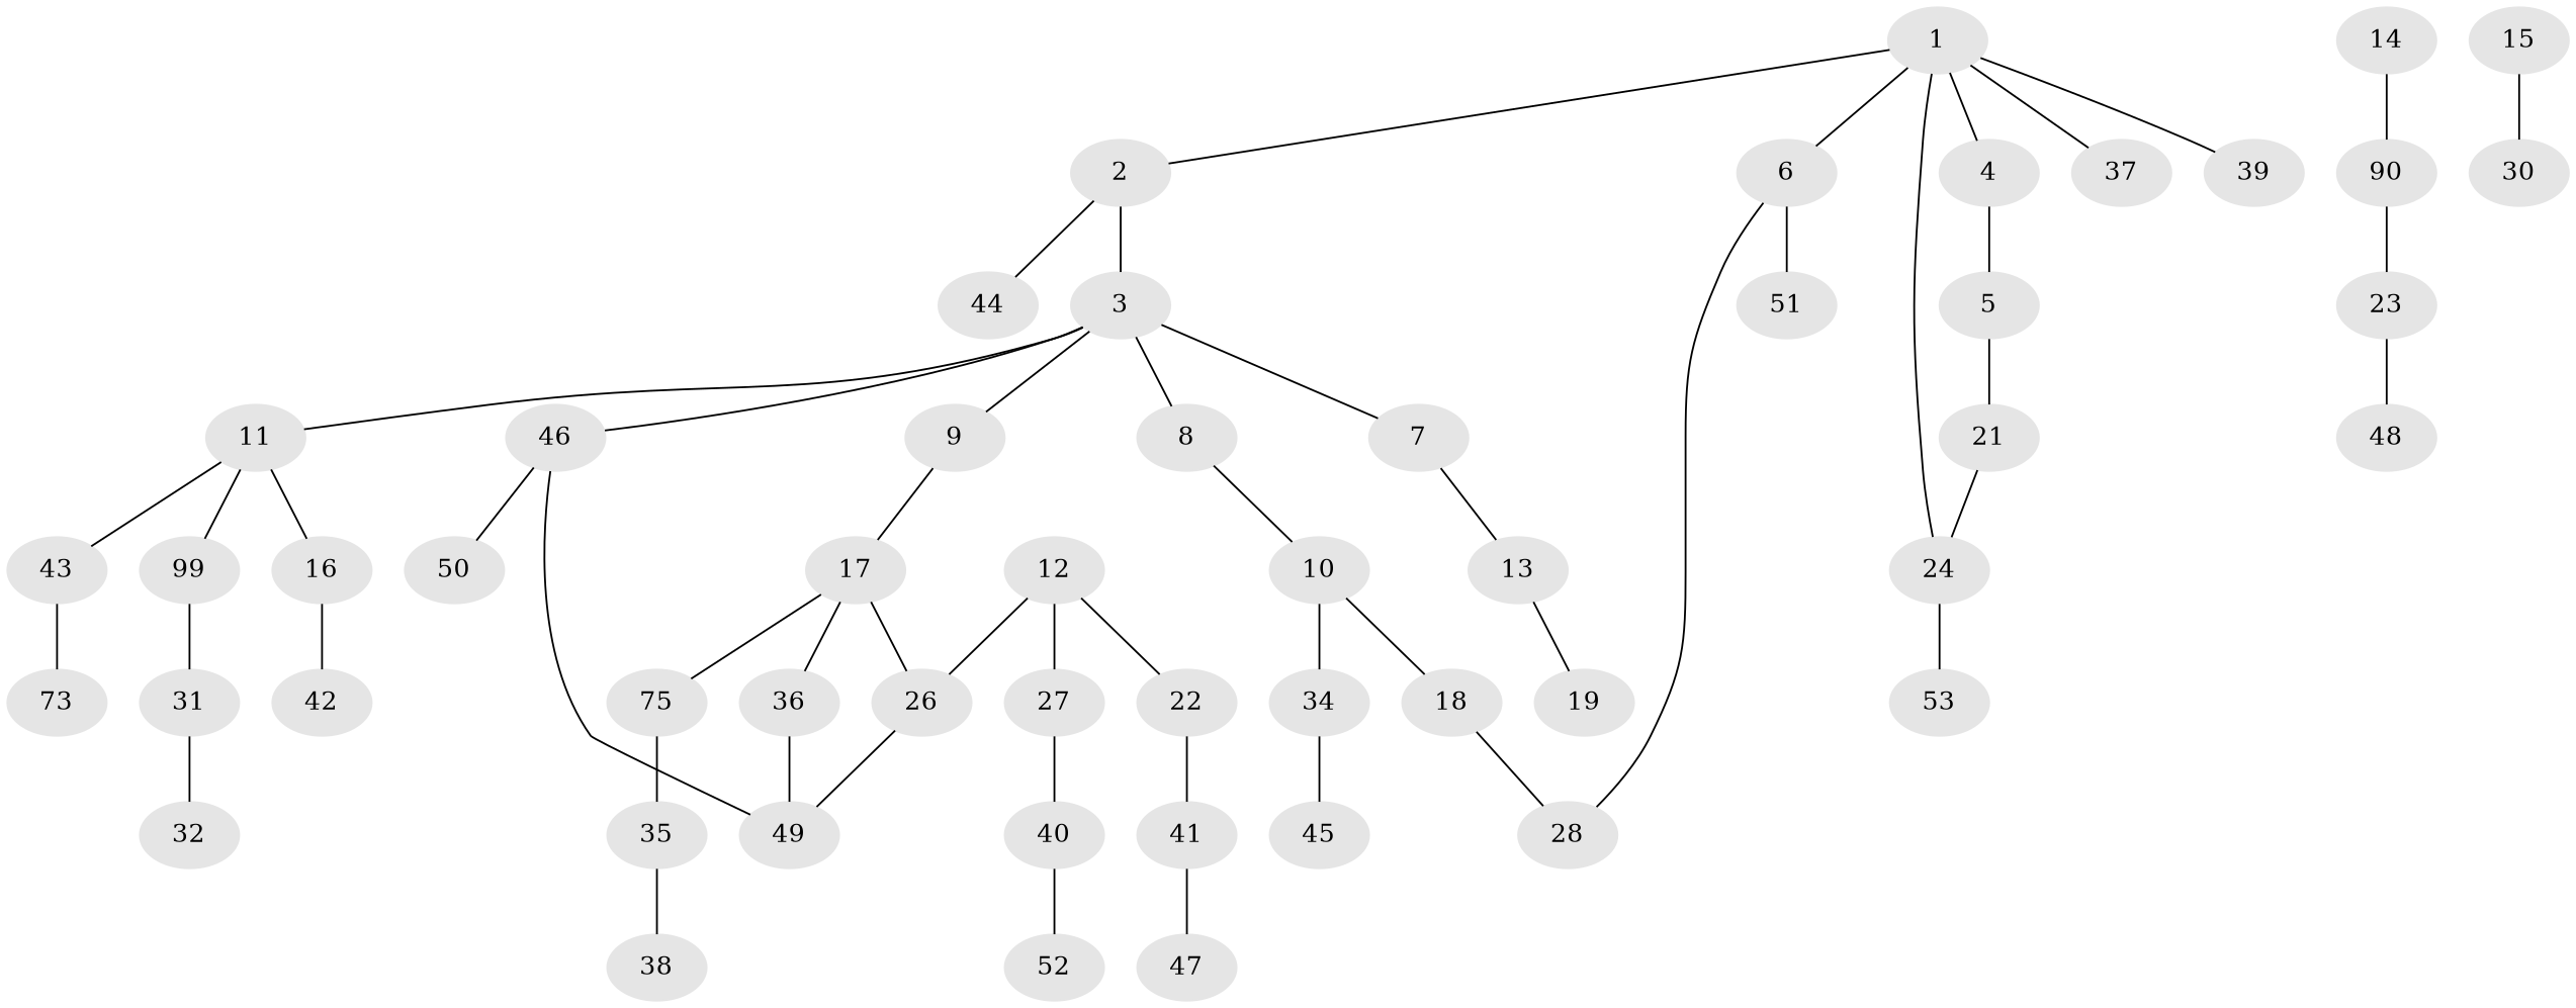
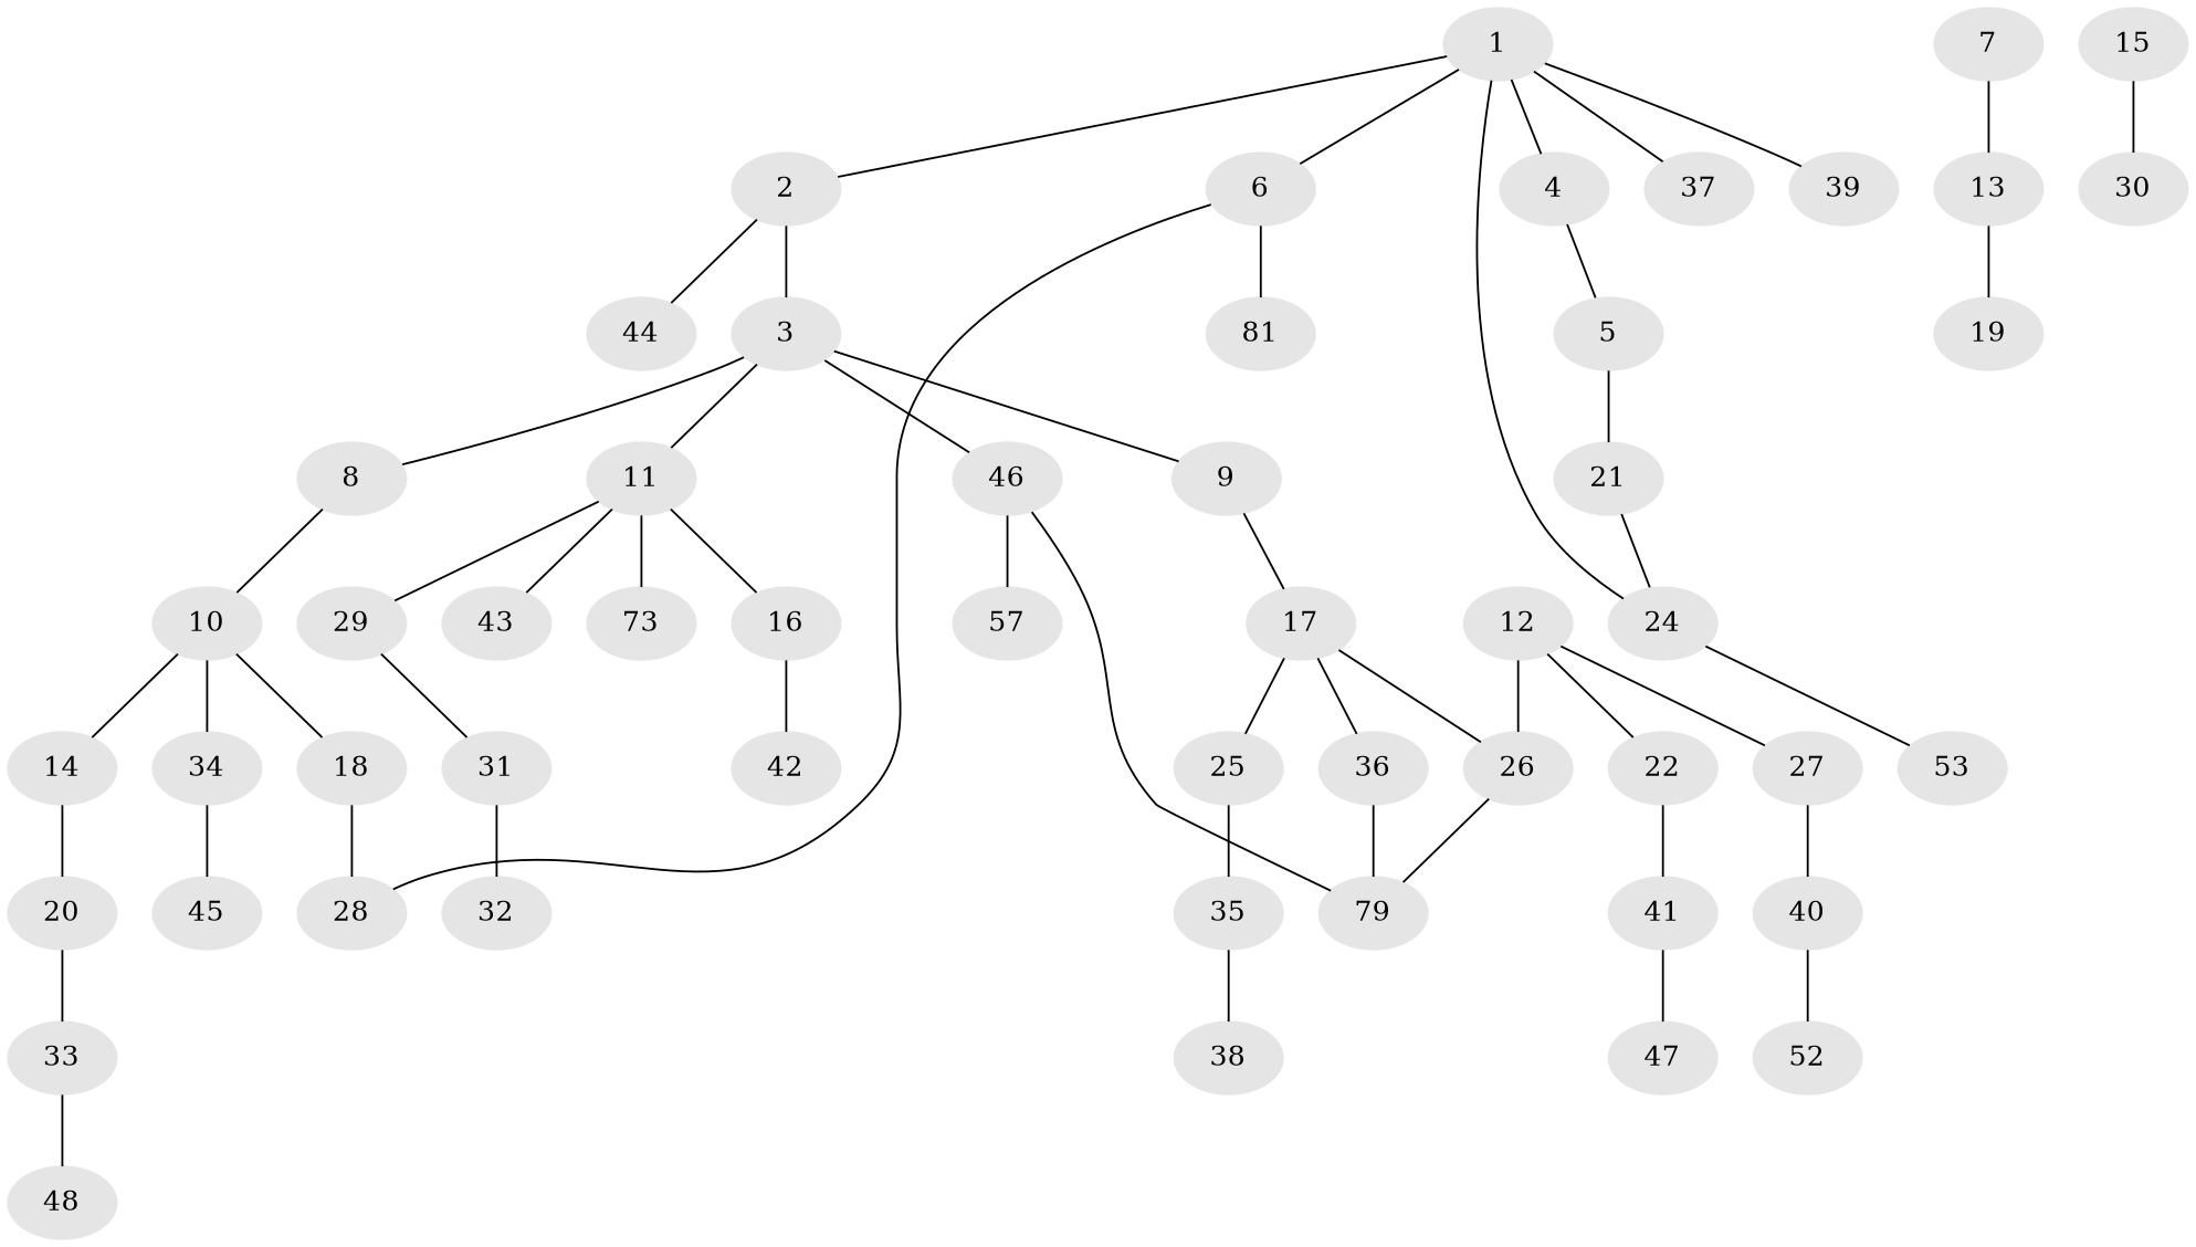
  graph {
    node [color=gray90 style=filled]
    1
    2
    4
    6
    24
    37
    39
    3
    44
    5
    28
-   51
+   51 [label=81]
    53
    7
    8
    9
    11
    46
    13
    10
    17
    16
-   29 [label=99]
+   29
    n24 [label=73]
    43
-   49
-   50
+   49 [label=79]
+   50 [label=57]
    21
    19
    14
    18
    34
    15
    30
    26
-   25 [label=75]
+   25
    36
-   20 [label=90]
+   20
    45
    12
    22
    27
    42
    31
    41
    40
-   23
+   23 [label=33]
    35
    48
    47
    38
    52
    32
    1 -- 2
    1 -- 4
    1 -- 6
    1 -- 24
    1 -- 37
    1 -- 39
    2 -- 3
    2 -- 44
    4 -- 5
    6 -- 28
    6 -- 51
    24 -- 53
-   3 -- 7
    3 -- 8
    3 -- 9
    3 -- 11
    3 -- 46
    5 -- 21
    7 -- 13
    8 -- 10
    9 -- 17
    11 -- 16
    11 -- 29
-   43 -- n24
+   11 -- n24
    11 -- 43
    46 -- 49
    46 -- 50
    13 -- 19
+   10 -- 14
    10 -- 18
    10 -- 34
    17 -- 26
    17 -- 25
    17 -- 36
    16 -- 42
    29 -- 31
    21 -- 24
    14 -- 20
    18 -- 28
    34 -- 45
    15 -- 30
    26 -- 49
    25 -- 35
    36 -- 49
    20 -- 23
    12 -- 26
    12 -- 22
    12 -- 27
    22 -- 41
    27 -- 40
    31 -- 32
    41 -- 47
    40 -- 52
    23 -- 48
    35 -- 38
  }
